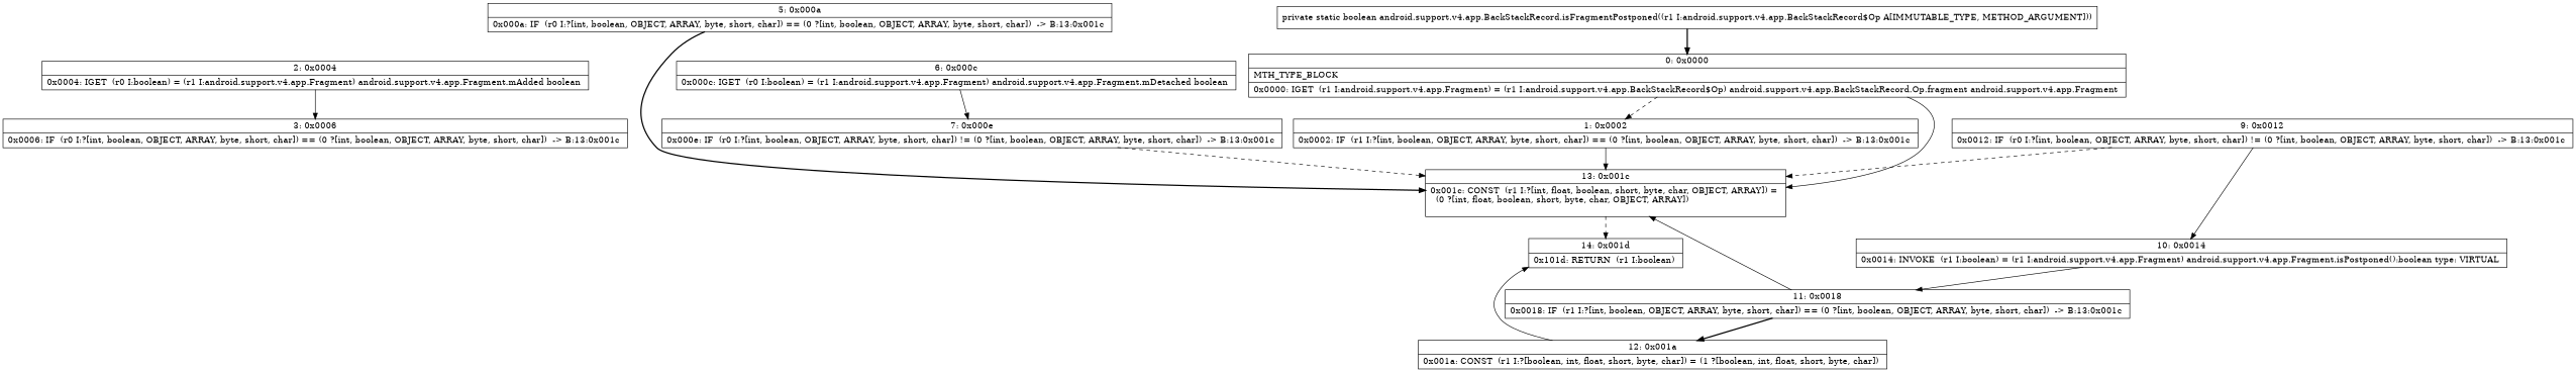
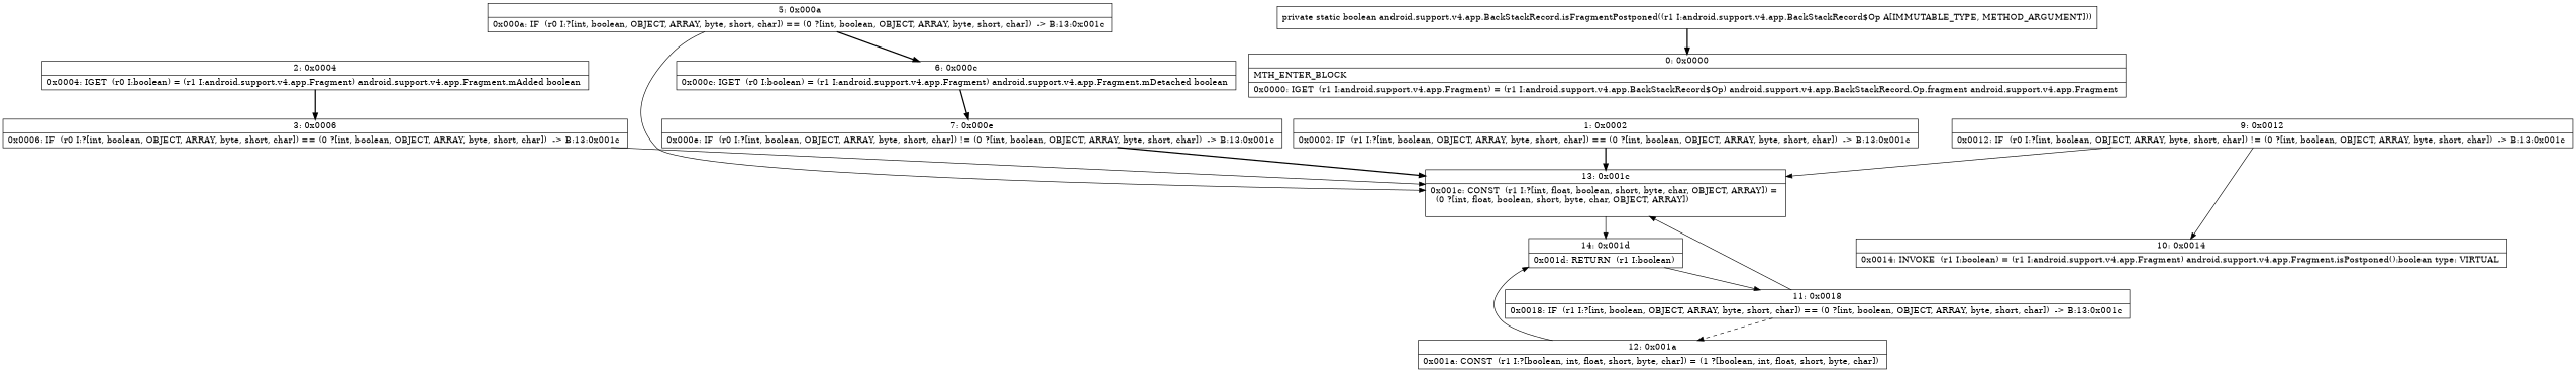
  digraph {
    node [shape=record]
    edge [style=solid]
-   n1 [label="{0\:\ 0x0000|MTH_TYPE_BLOCK\l|0x0000: IGET  (r1 I:android.support.v4.app.Fragment) = (r1 I:android.support.v4.app.BackStackRecord$Op) android.support.v4.app.BackStackRecord.Op.fragment android.support.v4.app.Fragment \l}"]
+   n1 [label="{0\:\ 0x0000|MTH_ENTER_BLOCK\l|0x0000: IGET  (r1 I:android.support.v4.app.Fragment) = (r1 I:android.support.v4.app.BackStackRecord$Op) android.support.v4.app.BackStackRecord.Op.fragment android.support.v4.app.Fragment \l}"]
    n2 [label="{1\:\ 0x0002|0x0002: IF  (r1 I:?[int, boolean, OBJECT, ARRAY, byte, short, char]) == (0 ?[int, boolean, OBJECT, ARRAY, byte, short, char])  \-\> B:13:0x001c \l}"]
    n3 [label="{13\:\ 0x001c|0x001c: CONST  (r1 I:?[int, float, boolean, short, byte, char, OBJECT, ARRAY]) = \l  (0 ?[int, float, boolean, short, byte, char, OBJECT, ARRAY])\l \l}"]
    n4 [label="{2\:\ 0x0004|0x0004: IGET  (r0 I:boolean) = (r1 I:android.support.v4.app.Fragment) android.support.v4.app.Fragment.mAdded boolean \l}"]
    n5 [label="{3\:\ 0x0006|0x0006: IF  (r0 I:?[int, boolean, OBJECT, ARRAY, byte, short, char]) == (0 ?[int, boolean, OBJECT, ARRAY, byte, short, char])  \-\> B:13:0x001c \l}"]
-   n6 [label="{14\:\ 0x001d|0x101d: RETURN  (r1 I:boolean) \l}"]
+   n6 [label="{14\:\ 0x001d|0x001d: RETURN  (r1 I:boolean) \l}"]
    n7 [label="{5\:\ 0x000a|0x000a: IF  (r0 I:?[int, boolean, OBJECT, ARRAY, byte, short, char]) == (0 ?[int, boolean, OBJECT, ARRAY, byte, short, char])  \-\> B:13:0x001c \l}"]
    n8 [label="{6\:\ 0x000c|0x000c: IGET  (r0 I:boolean) = (r1 I:android.support.v4.app.Fragment) android.support.v4.app.Fragment.mDetached boolean \l}"]
    n9 [label="{7\:\ 0x000e|0x000e: IF  (r0 I:?[int, boolean, OBJECT, ARRAY, byte, short, char]) != (0 ?[int, boolean, OBJECT, ARRAY, byte, short, char])  \-\> B:13:0x001c \l}"]
    n10 [label="{9\:\ 0x0012|0x0012: IF  (r0 I:?[int, boolean, OBJECT, ARRAY, byte, short, char]) != (0 ?[int, boolean, OBJECT, ARRAY, byte, short, char])  \-\> B:13:0x001c \l}"]
    n11 [label="{10\:\ 0x0014|0x0014: INVOKE  (r1 I:boolean) = (r1 I:android.support.v4.app.Fragment) android.support.v4.app.Fragment.isPostponed():boolean type: VIRTUAL \l}"]
    n12 [label="{11\:\ 0x0018|0x0018: IF  (r1 I:?[int, boolean, OBJECT, ARRAY, byte, short, char]) == (0 ?[int, boolean, OBJECT, ARRAY, byte, short, char])  \-\> B:13:0x001c \l}"]
    n13 [label="{12\:\ 0x001a|0x001a: CONST  (r1 I:?[boolean, int, float, short, byte, char]) = (1 ?[boolean, int, float, short, byte, char]) \l}"]
    n14 [label="{private static boolean android.support.v4.app.BackStackRecord.isFragmentPostponed((r1 I:android.support.v4.app.BackStackRecord$Op A[IMMUTABLE_TYPE, METHOD_ARGUMENT])) }"]
-   n1 -> n2 [style=dashed]
-   n2 -> n3
-   n3 -> n6 [style=dashed]
-   n4 -> n5
-   n1 -> n3
-   n7 -> n3 [style=bold]
-   n8 -> n9
-   n9 -> n3 [style=dashed]
-   n10 -> n3 [style=dashed]
+   n2 -> n3 [style=bold]
+   n3 -> n6
+   n4 -> n5 [style=bold]
+   n5 -> n3
+   n7 -> n3
+   n7 -> n8 [style=bold]
+   n8 -> n9 [style=bold]
+   n9 -> n3 [style=bold]
+   n10 -> n3
    n10 -> n11
-   n11 -> n12
+   n6 -> n12
    n12 -> n3
-   n12 -> n13 [style=bold]
+   n12 -> n13 [style=dashed]
    n13 -> n6
    n14 -> n1 [style=bold]
  }
